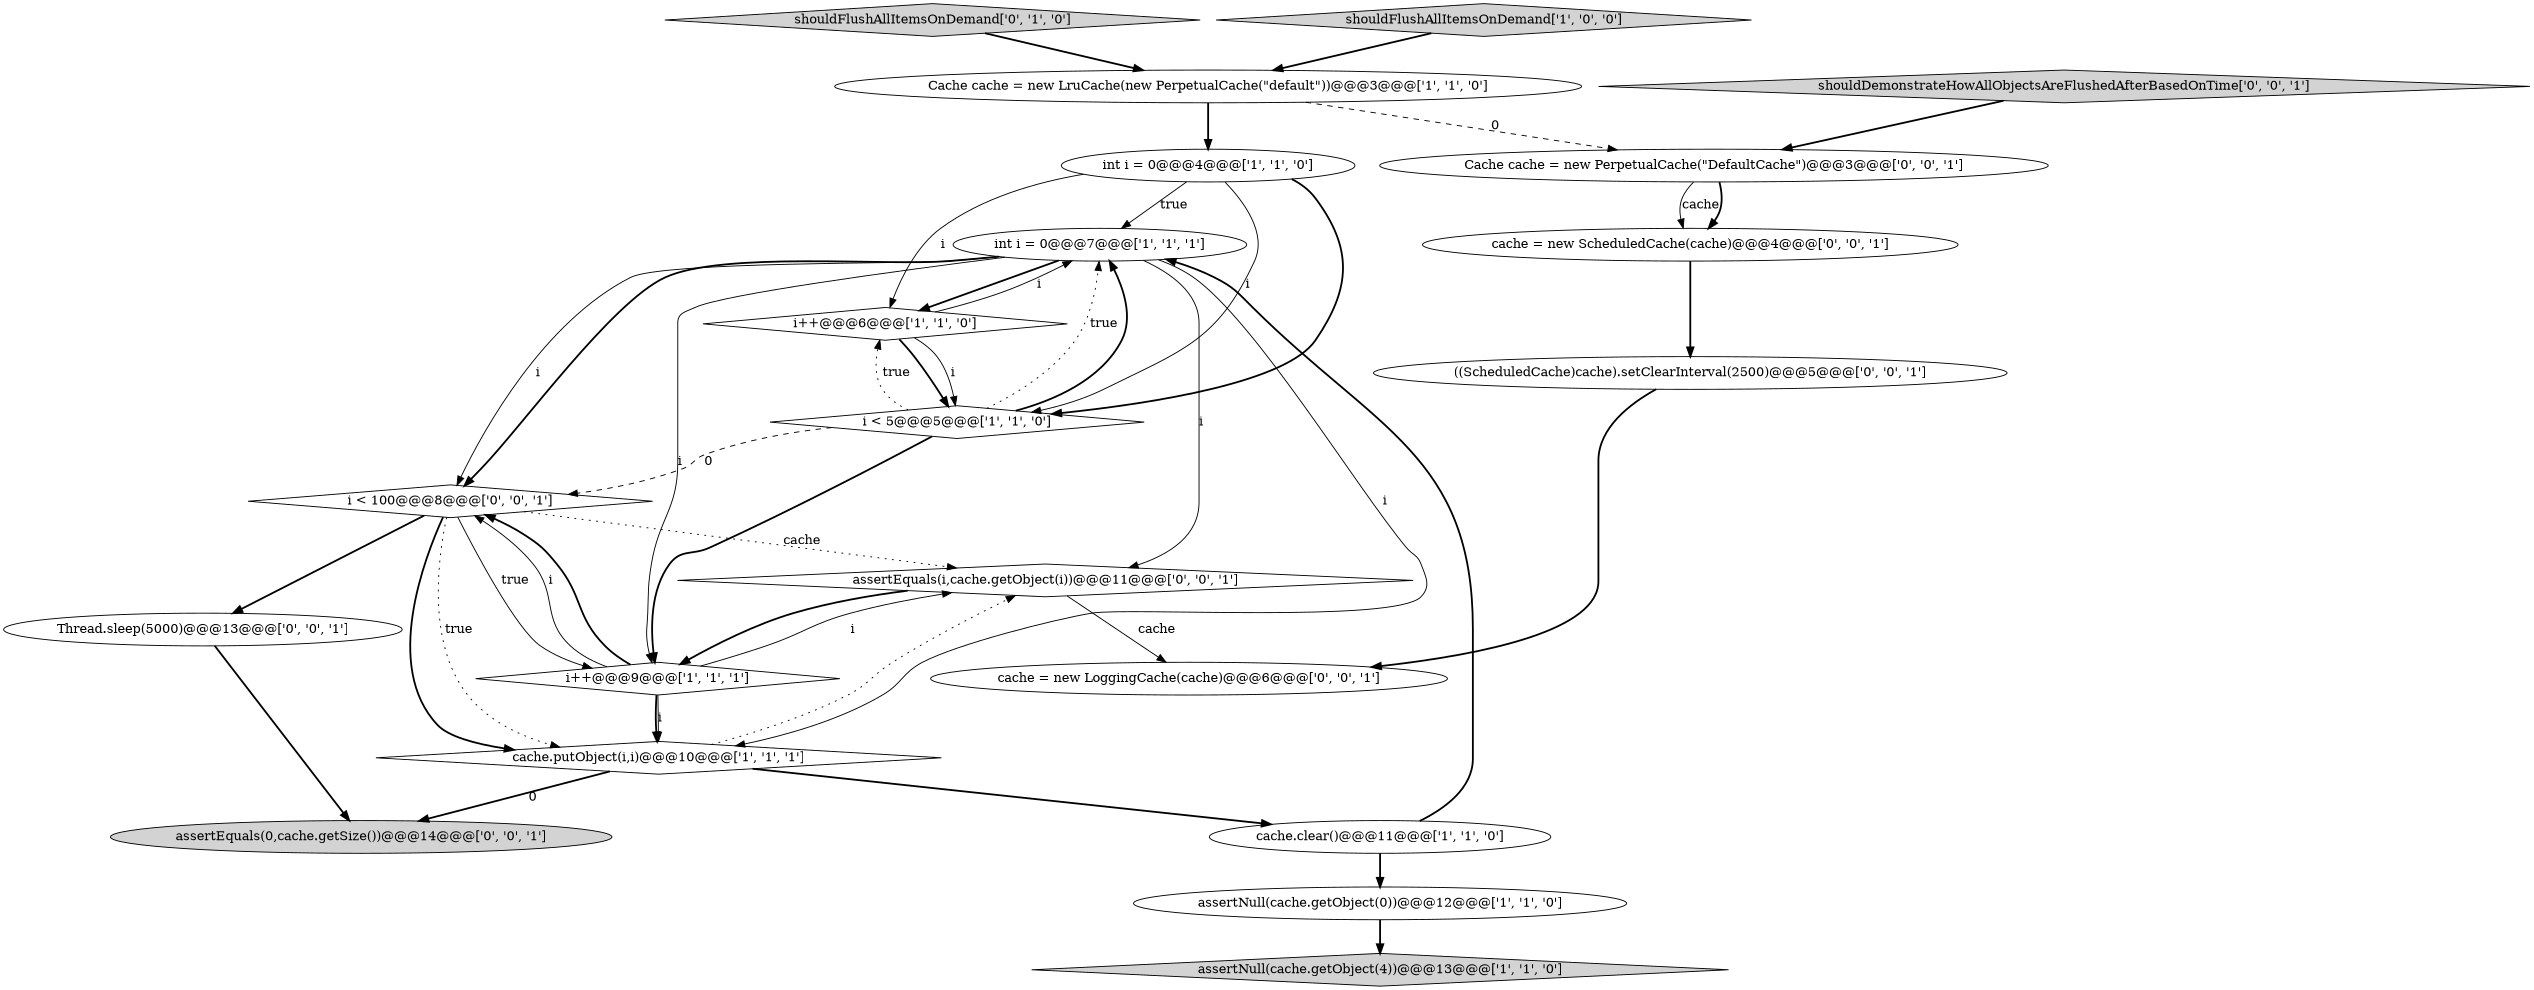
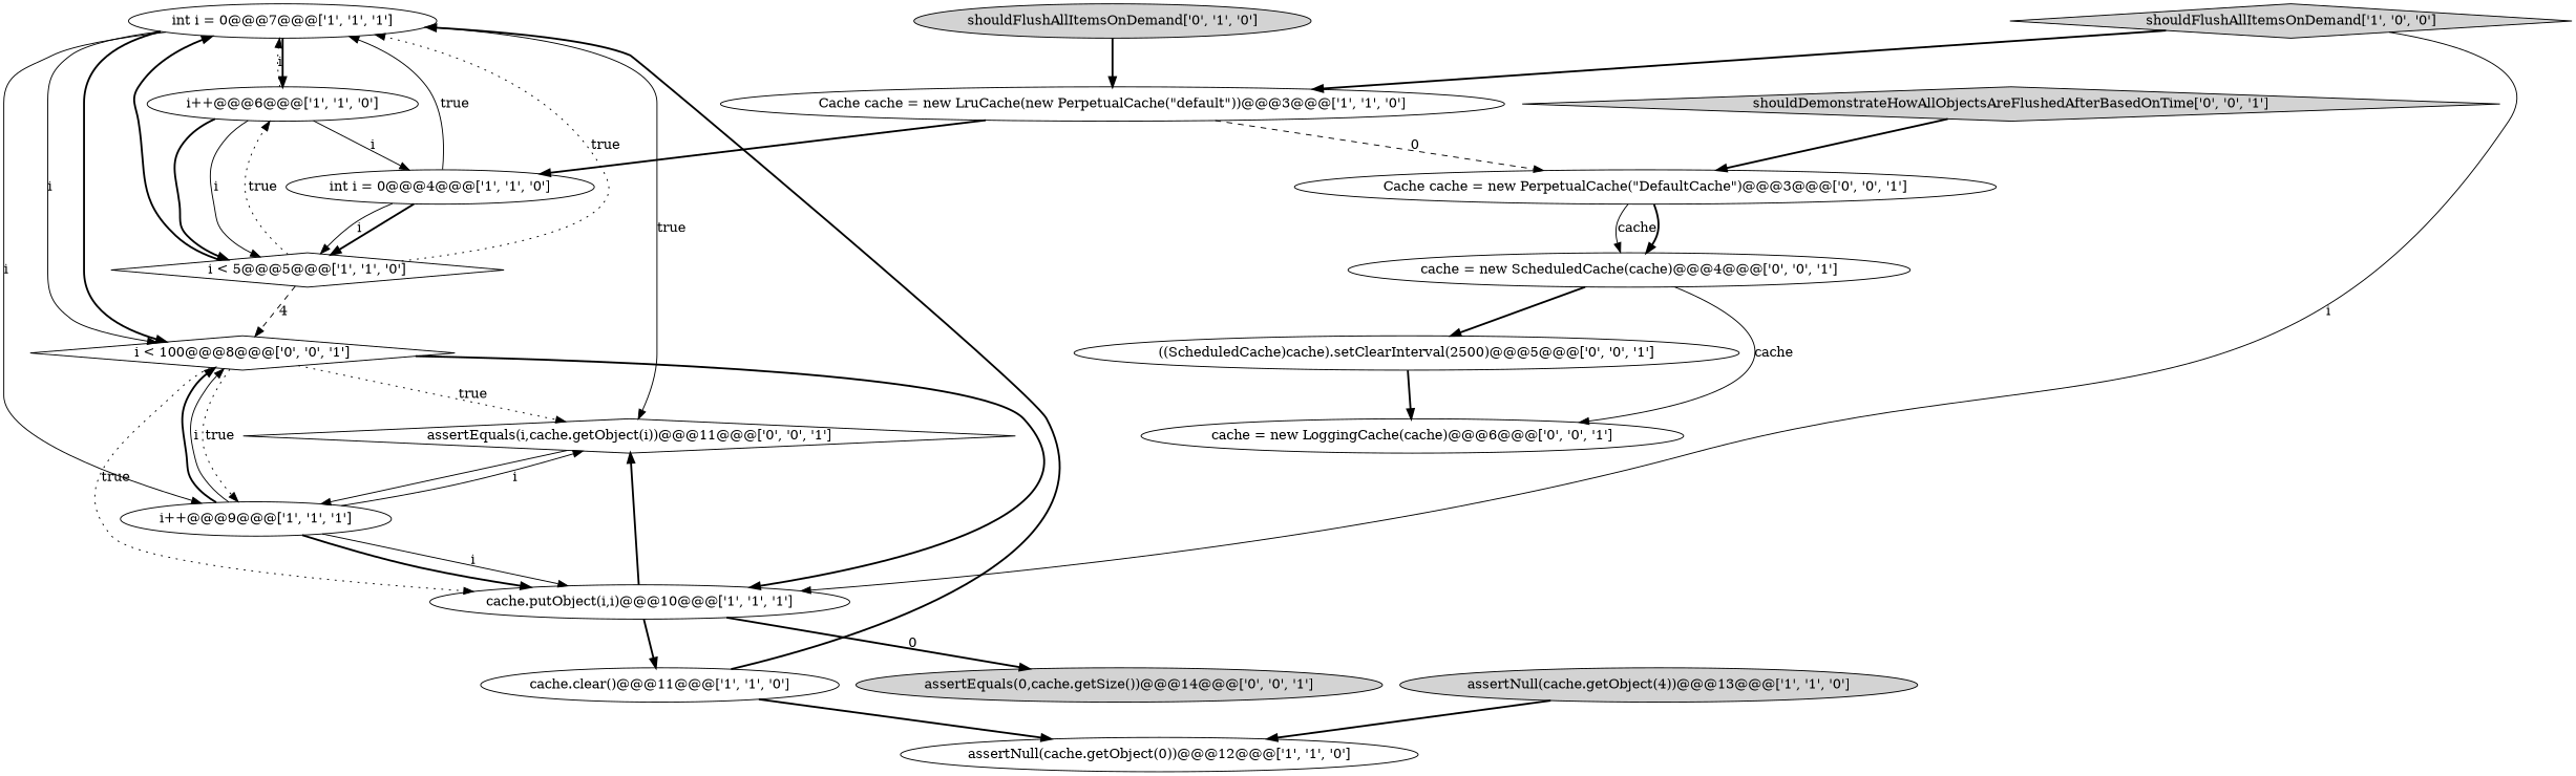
  digraph {
    node [fillcolor=white shape=ellipse style=filled]
    edge [style=bold]
    n1 [label="int i = 0@@@7@@@['1', '1', '1']"]
    n2 [label="i < 100@@@8@@@['0', '0', '1']" shape=diamond]
    n3 [label="assertEquals(i,cache.getObject(i))@@@11@@@['0', '0', '1']" shape=diamond]
-   n4 [label="i++@@@9@@@['1', '1', '1']" shape=diamond]
-   n5 [label="i++@@@6@@@['1', '1', '0']" shape=diamond]
-   n6 [label="cache.putObject(i,i)@@@10@@@['1', '1', '1']" shape=diamond]
-   n7 [label="Thread.sleep(5000)@@@13@@@['0', '0', '1']"]
+   n4 [label="i++@@@9@@@['1', '1', '1']"]
+   n5 [label="i++@@@6@@@['1', '1', '0']"]
+   n6 [label="cache.putObject(i,i)@@@10@@@['1', '1', '1']"]
    n8 [label="i < 5@@@5@@@['1', '1', '0']" shape=diamond]
    n9 [fillcolor=lightgray label="assertEquals(0,cache.getSize())@@@14@@@['0', '0', '1']"]
    n10 [label="cache.clear()@@@11@@@['1', '1', '0']"]
    n11 [label="assertNull(cache.getObject(0))@@@12@@@['1', '1', '0']"]
-   n12 [fillcolor=lightgray label="assertNull(cache.getObject(4))@@@13@@@['1', '1', '0']" shape=diamond]
+   n12 [fillcolor=lightgray label="assertNull(cache.getObject(4))@@@13@@@['1', '1', '0']"]
    n13 [label="Cache cache = new LruCache(new PerpetualCache(\"default\"))@@@3@@@['1', '1', '0']"]
    n14 [label="Cache cache = new PerpetualCache(\"DefaultCache\")@@@3@@@['0', '0', '1']"]
    n15 [label="int i = 0@@@4@@@['1', '1', '0']"]
    n16 [label="cache = new ScheduledCache(cache)@@@4@@@['0', '0', '1']"]
    n17 [label="cache = new LoggingCache(cache)@@@6@@@['0', '0', '1']"]
    n18 [label="((ScheduledCache)cache).setClearInterval(2500)@@@5@@@['0', '0', '1']"]
-   n19 [fillcolor=lightgray label="shouldFlushAllItemsOnDemand['0', '1', '0']" shape=diamond]
+   n19 [fillcolor=lightgray label="shouldFlushAllItemsOnDemand['0', '1', '0']"]
    n20 [fillcolor=lightgray label="shouldFlushAllItemsOnDemand['1', '0', '0']" shape=diamond]
    n21 [fillcolor=lightgray label="shouldDemonstrateHowAllObjectsAreFlushedAfterBasedOnTime['0', '0', '1']" shape=diamond]
    n1 -> n2 [label=i style=solid]
    n1 -> n2
-   n1 -> n3 [label=i style=solid]
+   n1 -> n3 [label=true style=solid]
    n1 -> n4 [label=i style=solid]
    n1 -> n5
-   n1 -> n6 [label=i style=solid]
-   n2 -> n3 [label=cache style=dotted]
-   n2 -> n4 [label=true style=solid]
+   n20 -> n6 [label=i style=solid]
+   n2 -> n3 [label=true style=dotted]
+   n2 -> n4 [label=true style=dotted]
    n2 -> n6
    n2 -> n6 [label=true style=dotted]
-   n2 -> n7
-   n3 -> n4
+   n3 -> n4 [style=solid]
    n4 -> n2 [label=i style=solid]
    n4 -> n2
    n4 -> n3 [label=i style=solid]
    n4 -> n6 [label=i style=solid]
    n4 -> n6
-   n5 -> n1 [label=i style=solid]
+   n5 -> n1 [label=i style=dotted]
    n5 -> n8
    n5 -> n8 [label=i style=solid]
-   n6 -> n3 [style=dotted]
+   n6 -> n3
    n6 -> n9 [label=0]
    n6 -> n10
-   n7 -> n9
    n8 -> n1 [label=true style=dotted]
    n8 -> n1
-   n8 -> n2 [label=0 style=dashed]
-   n8 -> n4
+   n8 -> n2 [label=4 style=dashed]
    n8 -> n5 [label=true style=dotted]
    n10 -> n1
    n10 -> n11
-   n11 -> n12
+   n12 -> n11
    n13 -> n14 [label=0 style=dashed]
    n13 -> n15
    n14 -> n16 [label=cache style=solid]
    n14 -> n16
    n15 -> n1 [label=true style=solid]
-   n15 -> n5 [label=i style=solid]
+   n5 -> n15 [label=i style=solid]
    n15 -> n8
    n15 -> n8 [label=i style=solid]
-   n3 -> n17 [label=cache style=solid]
+   n16 -> n17 [label=cache style=solid]
    n16 -> n18
    n18 -> n17
    n19 -> n13
    n20 -> n13
    n21 -> n14
  }
